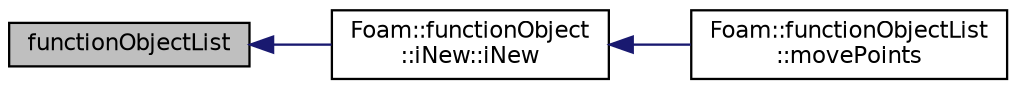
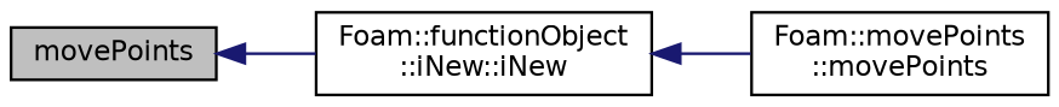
  digraph {
    rankdir=LR
    node [color=black fontname=Helvetica fontsize=10 shape=record]
    edge [color=midnightblue dir=back fontname=Helvetica fontsize=10 labelfontname=Helvetica labelfontsize=10 style=solid]
-   n1 [fillcolor=grey75 fontcolor=black height=0.2 label=functionObjectList style=filled width=0.4]
+   n1 [fillcolor=grey75 fontcolor=black height=0.2 label=movePoints style=filled width=0.4]
    n2 [height=0.2 label="Foam::functionObject\l::iNew::iNew" width=0.4]
-   n3 [height=0.2 label="Foam::functionObjectList\l::movePoints" width=0.4]
+   n3 [height=0.2 label="Foam::movePoints\l::movePoints" width=0.4]
    n1 -> n2
    n2 -> n3
  }
